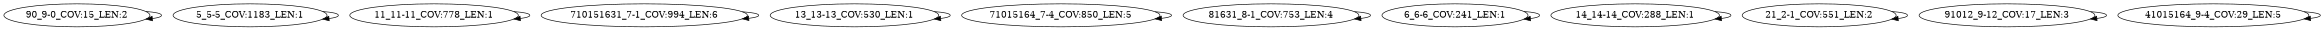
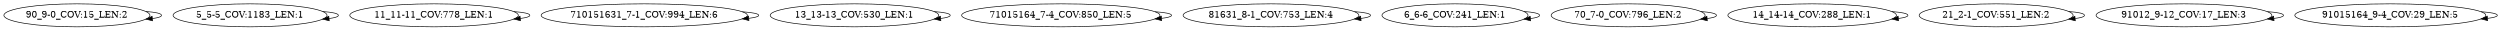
  digraph {
    "90_9-0_COV:15_LEN:2"
    "5_5-5_COV:1183_LEN:1"
    "11_11-11_COV:778_LEN:1"
    "710151631_7-1_COV:994_LEN:6"
    "13_13-13_COV:530_LEN:1"
    "71015164_7-4_COV:850_LEN:5"
    "81631_8-1_COV:753_LEN:4"
    "6_6-6_COV:241_LEN:1"
+   "70_7-0_COV:796_LEN:2"
    "14_14-14_COV:288_LEN:1"
    "21_2-1_COV:551_LEN:2"
    "91012_9-12_COV:17_LEN:3"
-   "91015164_9-4_COV:29_LEN:5" [label="41015164_9-4_COV:29_LEN:5"]
+   "91015164_9-4_COV:29_LEN:5"
    "90_9-0_COV:15_LEN:2" -> "90_9-0_COV:15_LEN:2"
    "5_5-5_COV:1183_LEN:1" -> "5_5-5_COV:1183_LEN:1"
    "11_11-11_COV:778_LEN:1" -> "11_11-11_COV:778_LEN:1"
    "710151631_7-1_COV:994_LEN:6" -> "710151631_7-1_COV:994_LEN:6"
    "13_13-13_COV:530_LEN:1" -> "13_13-13_COV:530_LEN:1"
    "71015164_7-4_COV:850_LEN:5" -> "71015164_7-4_COV:850_LEN:5"
    "81631_8-1_COV:753_LEN:4" -> "81631_8-1_COV:753_LEN:4"
    "6_6-6_COV:241_LEN:1" -> "6_6-6_COV:241_LEN:1"
+   "70_7-0_COV:796_LEN:2" -> "70_7-0_COV:796_LEN:2"
    "14_14-14_COV:288_LEN:1" -> "14_14-14_COV:288_LEN:1"
    "21_2-1_COV:551_LEN:2" -> "21_2-1_COV:551_LEN:2"
    "91012_9-12_COV:17_LEN:3" -> "91012_9-12_COV:17_LEN:3"
    "91015164_9-4_COV:29_LEN:5" -> "91015164_9-4_COV:29_LEN:5"
  }
